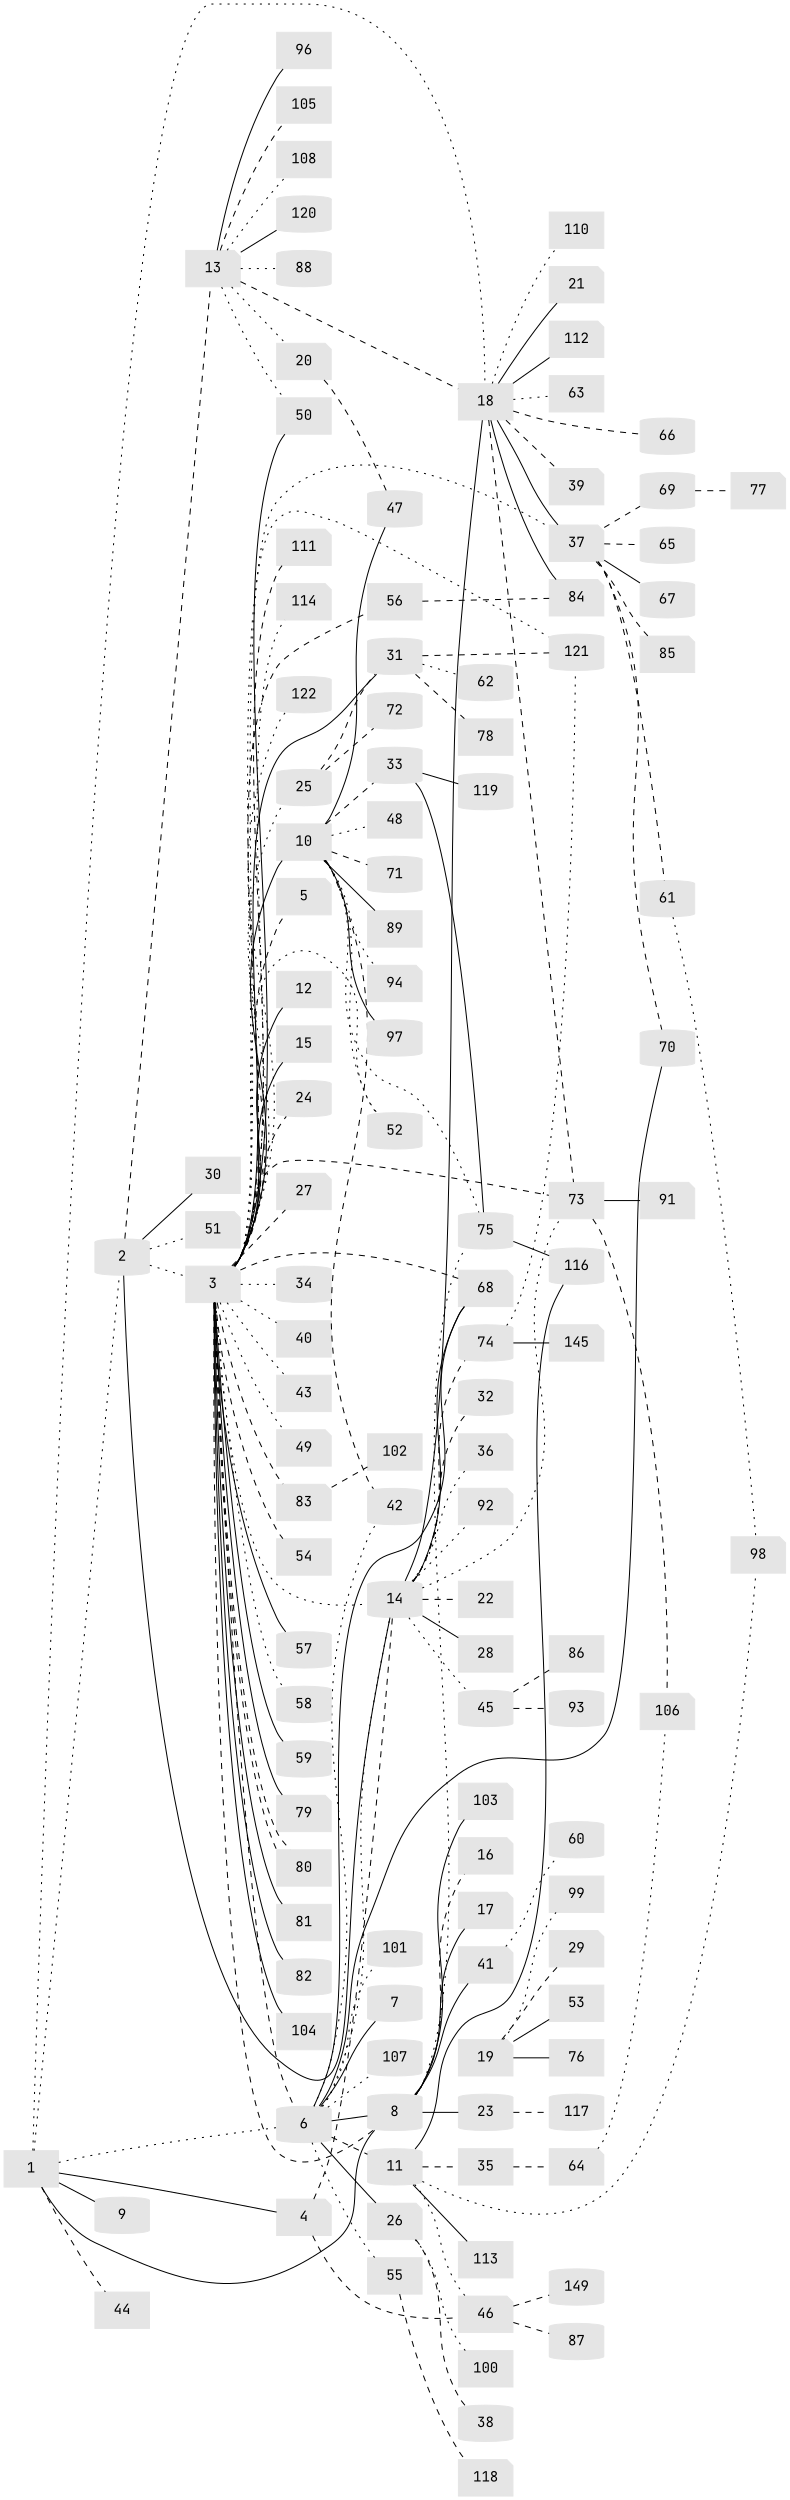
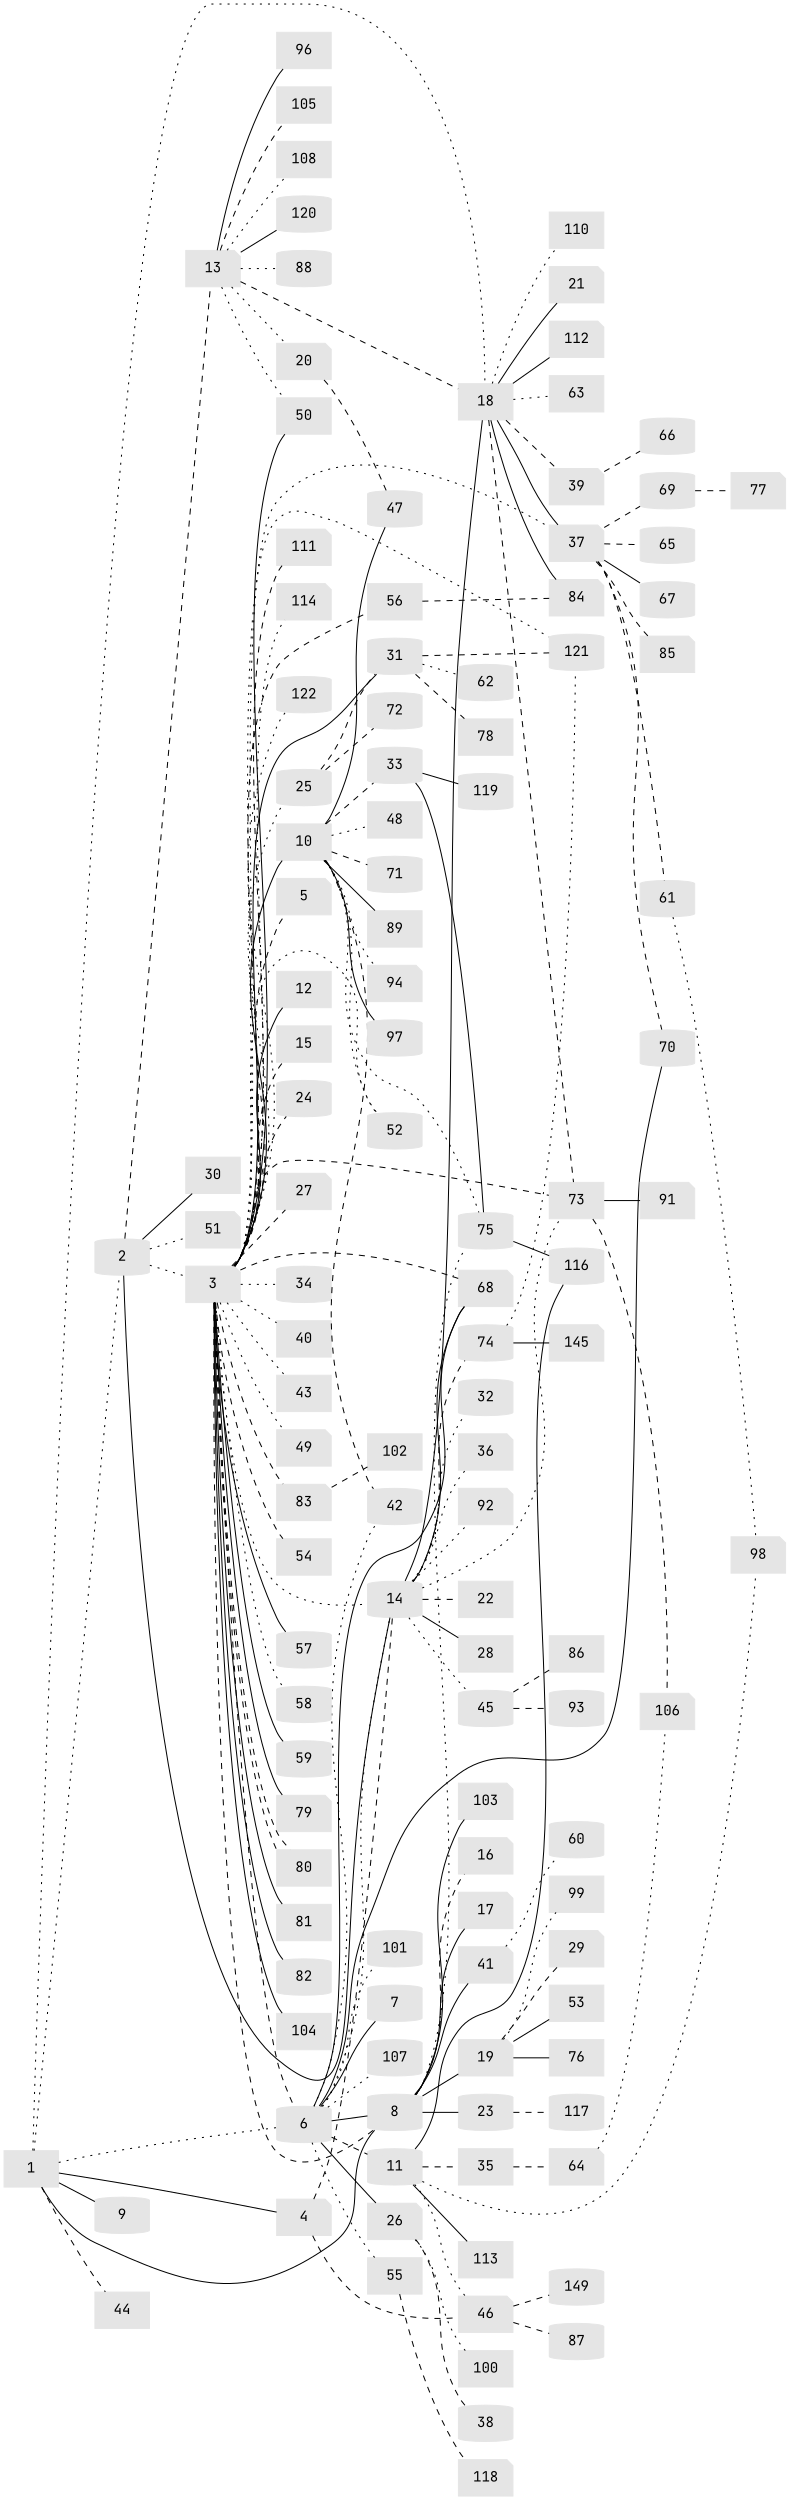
  graph {
    fontname="JetBrains Mono"
    rankdir=LR
    node [color=gray90 fontname="JetBrains Mono" shape=cylinder style=filled]
    edge [fontname="JetBrains Mono" style=dashed]
    1 [shape=box]
    2
    4 [shape=note]
    6
    8
    9
    18 [shape=box]
    44 [shape=box]
    3 [shape=note]
    13 [shape=note]
    14
    30 [shape=box]
    51 [shape=note]
    46 [shape=note]
    68 [shape=note]
    7
    11
    26 [shape=note]
    42
    55 [shape=box]
    70
    101
    107
    16 [shape=note]
    17 [shape=note]
    19 [shape=note]
    23
    41 [shape=note]
    75
    103 [shape=note]
    37 [shape=note]
    73 [shape=box]
    21 [shape=note]
    39 [shape=note]
    63 [shape=box]
    66
    84 [shape=note]
    110 [shape=box]
    112 [shape=note]
    5 [shape=note]
    10 [shape=box]
    12 [shape=box]
    15 [shape=box]
    24
    25
    27 [shape=note]
    31
    34
    40 [shape=box]
    43 [shape=box]
    49 [shape=note]
    50 [shape=box]
    52
    54 [shape=box]
    56 [shape=box]
    57
    58
    59
    79 [shape=note]
    80 [shape=box]
    81 [shape=box]
    82
    83 [shape=note]
    104 [shape=box]
    111 [shape=note]
    114 [shape=note]
    121
    122
    20 [shape=note]
    88
    96 [shape=box]
    105 [shape=box]
    108 [shape=box]
    120
    22 [shape=box]
    28 [shape=box]
    32
    36 [shape=note]
    45
    74
    92 [shape=note]
    33
    47
    48 [shape=box]
    71
    89 [shape=box]
    94 [shape=note]
    97
    72
    62
    78 [shape=box]
    61
    65
    67
    69
    85 [shape=note]
    106 [shape=note]
    91 [shape=note]
    102 [shape=box]
    87
    n101 [label=149]
    35 [shape=box]
    98 [shape=note]
    113 [shape=box]
    116
    38
    100 [shape=box]
    118 [shape=note]
    29 [shape=note]
    53 [shape=box]
    76 [shape=box]
    99 [shape=box]
    117
    60
    119
    64 [shape=note]
    86 [shape=box]
    93
    n119 [label=145 shape=note]
    77 [shape=note]
    1 -- 2 [style=dotted]
    1 -- 4 [style=solid]
    1 -- 6 [style=dotted]
    1 -- 8 [style=solid]
    1 -- 9 [style=solid]
    1 -- 18 [style=dotted]
    1 -- 44
    2 -- 3 [style=dotted]
    2 -- 13
    2 -- 14 [style=solid]
    2 -- 30 [style=solid]
    2 -- 51 [style=dotted]
    4 -- 14
    4 -- 46
    6 -- 8 [style=solid]
    6 -- 14 [style=dotted]
    6 -- 68 [style=solid]
    6 -- 7 [style=solid]
    6 -- 11
    6 -- 26 [style=solid]
    6 -- 42 [style=dotted]
    6 -- 55 [style=dotted]
    6 -- 70 [style=solid]
    6 -- 101 [style=dotted]
    6 -- 107 [style=dotted]
    8 -- 16
    8 -- 17 [style=solid]
+   8 -- 19 [style=solid]
    8 -- 23 [style=solid]
    8 -- 41 [style=solid]
    8 -- 75 [style=dotted]
    8 -- 103 [style=solid]
    18 -- 37 [style=solid]
    18 -- 73
    18 -- 21 [style=solid]
    18 -- 39
    18 -- 63 [style=dotted]
-   18 -- 66
+   39 -- 66
    18 -- 84 [style=solid]
    18 -- 110 [style=dotted]
    18 -- 112 [style=solid]
    3 -- 6
    3 -- 8
    3 -- 14 [style=dotted]
    3 -- 68
    3 -- 37 [style=dotted]
    3 -- 73
    3 -- 5
    3 -- 10 [style=solid]
    3 -- 12 [style=solid]
-   3 -- 15 [style=solid]
+   3 -- 15
    3 -- 24
    3 -- 25 [style=dotted]
    3 -- 27
    3 -- 31 [style=solid]
    3 -- 34 [style=dotted]
    3 -- 40 [style=dotted]
    3 -- 43 [style=dotted]
    3 -- 49 [style=dotted]
    3 -- 50 [style=solid]
    3 -- 52 [style=dotted]
    3 -- 54
    3 -- 56
    3 -- 57 [style=solid]
    3 -- 58 [style=dotted]
    3 -- 59 [style=solid]
    3 -- 79 [style=solid]
    3 -- 80
    3 -- 80
    3 -- 81 [style=solid]
    3 -- 82 [style=solid]
    3 -- 83
    3 -- 104 [style=solid]
    3 -- 111
    3 -- 114 [style=dotted]
    3 -- 121 [style=dotted]
    3 -- 122 [style=dotted]
    13 -- 18
    13 -- 50 [style=dotted]
    13 -- 20 [style=dotted]
    13 -- 88 [style=dotted]
    13 -- 96 [style=solid]
    13 -- 105
    13 -- 108 [style=dotted]
    13 -- 120 [style=solid]
    14 -- 18 [style=solid]
    14 -- 68 [style=solid]
    14 -- 73 [style=dotted]
    14 -- 22
    14 -- 28 [style=solid]
-   14 -- 32
+   14 -- 32 [style=dotted]
    14 -- 36 [style=dotted]
    14 -- 45 [style=dotted]
    14 -- 74
    14 -- 92 [style=dotted]
    46 -- 87
    46 -- n101
    11 -- 46 [style=dotted]
    11 -- 35
    11 -- 98 [style=dotted]
    11 -- 113 [style=solid]
    11 -- 116 [style=solid]
    26 -- 38
    26 -- 100 [style=dotted]
    55 -- 118
    19 -- 29
    19 -- 53 [style=solid]
    19 -- 76 [style=solid]
    19 -- 99 [style=dotted]
    23 -- 117
    41 -- 60 [style=dotted]
    75 -- 116 [style=solid]
    37 -- 70
    37 -- 61
    37 -- 65
    37 -- 67 [style=solid]
    37 -- 69
    37 -- 85
    73 -- 106
    73 -- 91 [style=solid]
    10 -- 42
    10 -- 75 [style=dotted]
    10 -- 52 [style=dotted]
    10 -- 33
    10 -- 47 [style=solid]
    10 -- 48 [style=dotted]
    10 -- 71
    10 -- 89 [style=solid]
    10 -- 94 [style=dotted]
    10 -- 97 [style=solid]
    25 -- 31
    25 -- 72
    31 -- 121
    31 -- 62 [style=dotted]
    31 -- 78
    56 -- 84
    83 -- 102
    20 -- 47
    45 -- 86
    45 -- 93
    74 -- 121 [style=dotted]
    74 -- n119 [style=solid]
    33 -- 75 [style=solid]
    33 -- 119 [style=solid]
    61 -- 98 [style=dotted]
    69 -- 77
    35 -- 64
    64 -- 106 [style=dotted]
  }
